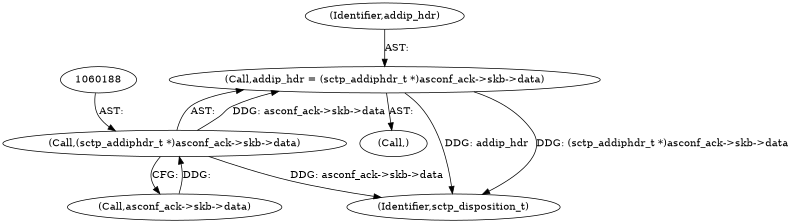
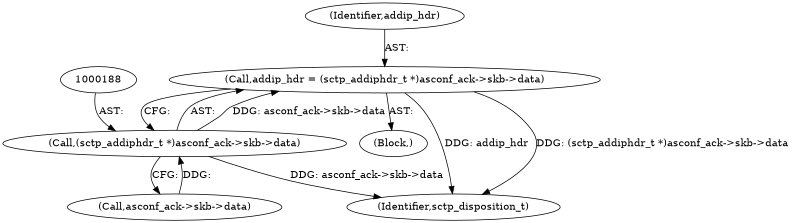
  digraph {
    n1 [label="(Call,addip_hdr = (sctp_addiphdr_t *)asconf_ack->skb->data)"]
    n2 [label="(Call,(sctp_addiphdr_t *)asconf_ack->skb->data)"]
-   n3 [label="(Call,)"]
+   n3 [label="(Block,)"]
    n4 [label="(Identifier,sctp_disposition_t)"]
    n5 [label="(Call,asconf_ack->skb->data)"]
    n6 [label="(Identifier,addip_hdr)"]
-   1000188 [label=1060188]
+   1000188
+   n1 -> n2 [label="CFG: "]
    n1 -> n3 [label="AST: "]
    n1 -> n4 [label="DDG: addip_hdr"]
    n1 -> n4 [label="DDG: (sctp_addiphdr_t *)asconf_ack->skb->data"]
    n2 -> n1 [label="AST: "]
    n2 -> n1 [label="DDG: asconf_ack->skb->data"]
    n2 -> n4 [label="DDG: asconf_ack->skb->data"]
    n2 -> n5 [label="CFG: "]
    n5 -> n2 [label="DDG: "]
    n6 -> n1 [label="AST: "]
    1000188 -> n2 [label="AST: "]
  }
